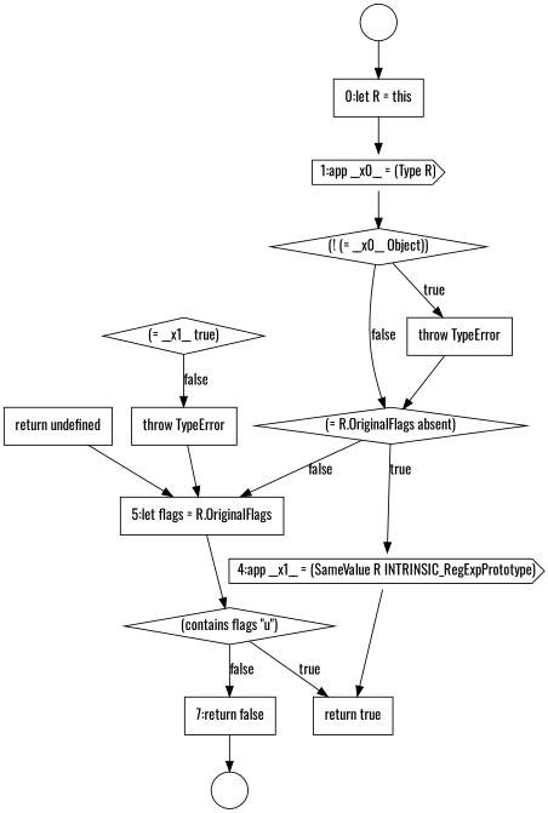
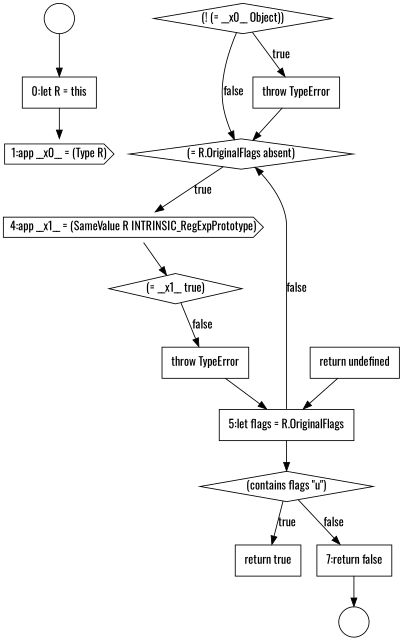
  digraph {
    fontname=Oswald
    node [color=black fillcolor=white fontname=Oswald shape=none style=filled]
    edge [color=black fontname=Oswald]
    n1 [label=<<font color="black">     <table border="0" cellborder="1" cellspacing="0" cellpadding="10">       <tr><td align="left">0:let R = this</td></tr>     </table>   </font>> margin=0]
    n2 [label=<<font color="black">1:app __x0__ = (Type R)</font>> shape=cds]
    n3 [label=<<font color="black">(! (= __x0__ Object))</font>> shape=diamond]
    n4 [label=<<font color="black">     <table border="0" cellborder="1" cellspacing="0" cellpadding="10">       <tr><td align="left">return true</td></tr>     </table>   </font>> margin=0]
    n5 [label=<<font color="black">     <table border="0" cellborder="1" cellspacing="0" cellpadding="10">       <tr><td align="left">7:return false</td></tr>     </table>   </font>> margin=0]
    n6 [label=" " shape=circle]
    n7 [label=<<font color="black">(= R.OriginalFlags absent)</font>> shape=diamond]
    n8 [label=<<font color="black">4:app __x1__ = (SameValue R INTRINSIC_RegExpPrototype)</font>> shape=cds]
    n9 [label=<<font color="black">     <table border="0" cellborder="1" cellspacing="0" cellpadding="10">       <tr><td align="left">5:let flags = R.OriginalFlags</td></tr>     </table>   </font>> margin=0]
    n10 [label=<<font color="black">(= __x1__ true)</font>> shape=diamond]
    n11 [label=<<font color="black">(contains flags &quot;u&quot;)</font>> shape=diamond]
    n12 [label=<<font color="black">     <table border="0" cellborder="1" cellspacing="0" cellpadding="10">       <tr><td align="left">throw TypeError</td></tr>     </table>   </font>> margin=0]
    n13 [label=<<font color="black">     <table border="0" cellborder="1" cellspacing="0" cellpadding="10">       <tr><td align="left">return undefined</td></tr>     </table>   </font>> margin=0]
    n14 [label=<<font color="black">     <table border="0" cellborder="1" cellspacing="0" cellpadding="10">       <tr><td align="left">throw TypeError</td></tr>     </table>   </font>> margin=0]
    n15 [label=" " shape=circle]
    n1 -> n2
-   n2 -> n3
    n3 -> n7 [label=<<font color="black">false</font>>]
    n3 -> n12 [label=<<font color="black">true</font>>]
    n5 -> n6
    n7 -> n8 [label=<<font color="black">true</font>>]
-   n7 -> n9 [label=<<font color="black">false</font>>]
-   n8 -> n4
+   n9 -> n7 [label=<<font color="black">false</font>>]
+   n8 -> n10
    n9 -> n11
    n10 -> n14 [label=<<font color="black">false</font>>]
    n11 -> n4 [label=<<font color="black">true</font>>]
    n11 -> n5 [label=<<font color="black">false</font>>]
    n12 -> n7
    n13 -> n9
    n14 -> n9
    n15 -> n1
  }
